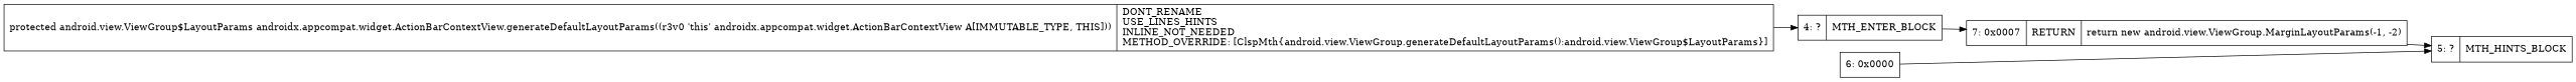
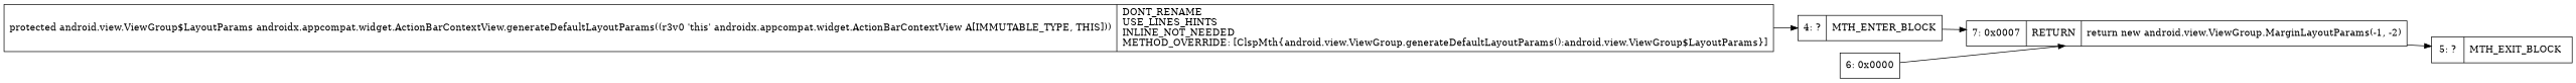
  digraph {
    rankdir=LR
    node [shape=record]
    n1 [label="{4\:\ ?|MTH_ENTER_BLOCK\l}"]
    n2 [label="{7\:\ 0x0007|RETURN\l|return new android.view.ViewGroup.MarginLayoutParams(\-1, \-2)\l}"]
    n3 [label="{6\:\ 0x0000}"]
-   n4 [label="{5\:\ ?|MTH_HINTS_BLOCK\l}"]
+   n4 [label="{5\:\ ?|MTH_EXIT_BLOCK\l}"]
    n5 [label="{protected android.view.ViewGroup$LayoutParams androidx.appcompat.widget.ActionBarContextView.generateDefaultLayoutParams((r3v0 'this' androidx.appcompat.widget.ActionBarContextView A[IMMUTABLE_TYPE, THIS]))  | DONT_RENAME\lUSE_LINES_HINTS\lINLINE_NOT_NEEDED\lMETHOD_OVERRIDE: [ClspMth\{android.view.ViewGroup.generateDefaultLayoutParams():android.view.ViewGroup$LayoutParams\}]\l}"]
    n1 -> n2
    n2 -> n4
-   n3 -> n4
+   n3 -> n2
    n5 -> n1
  }
